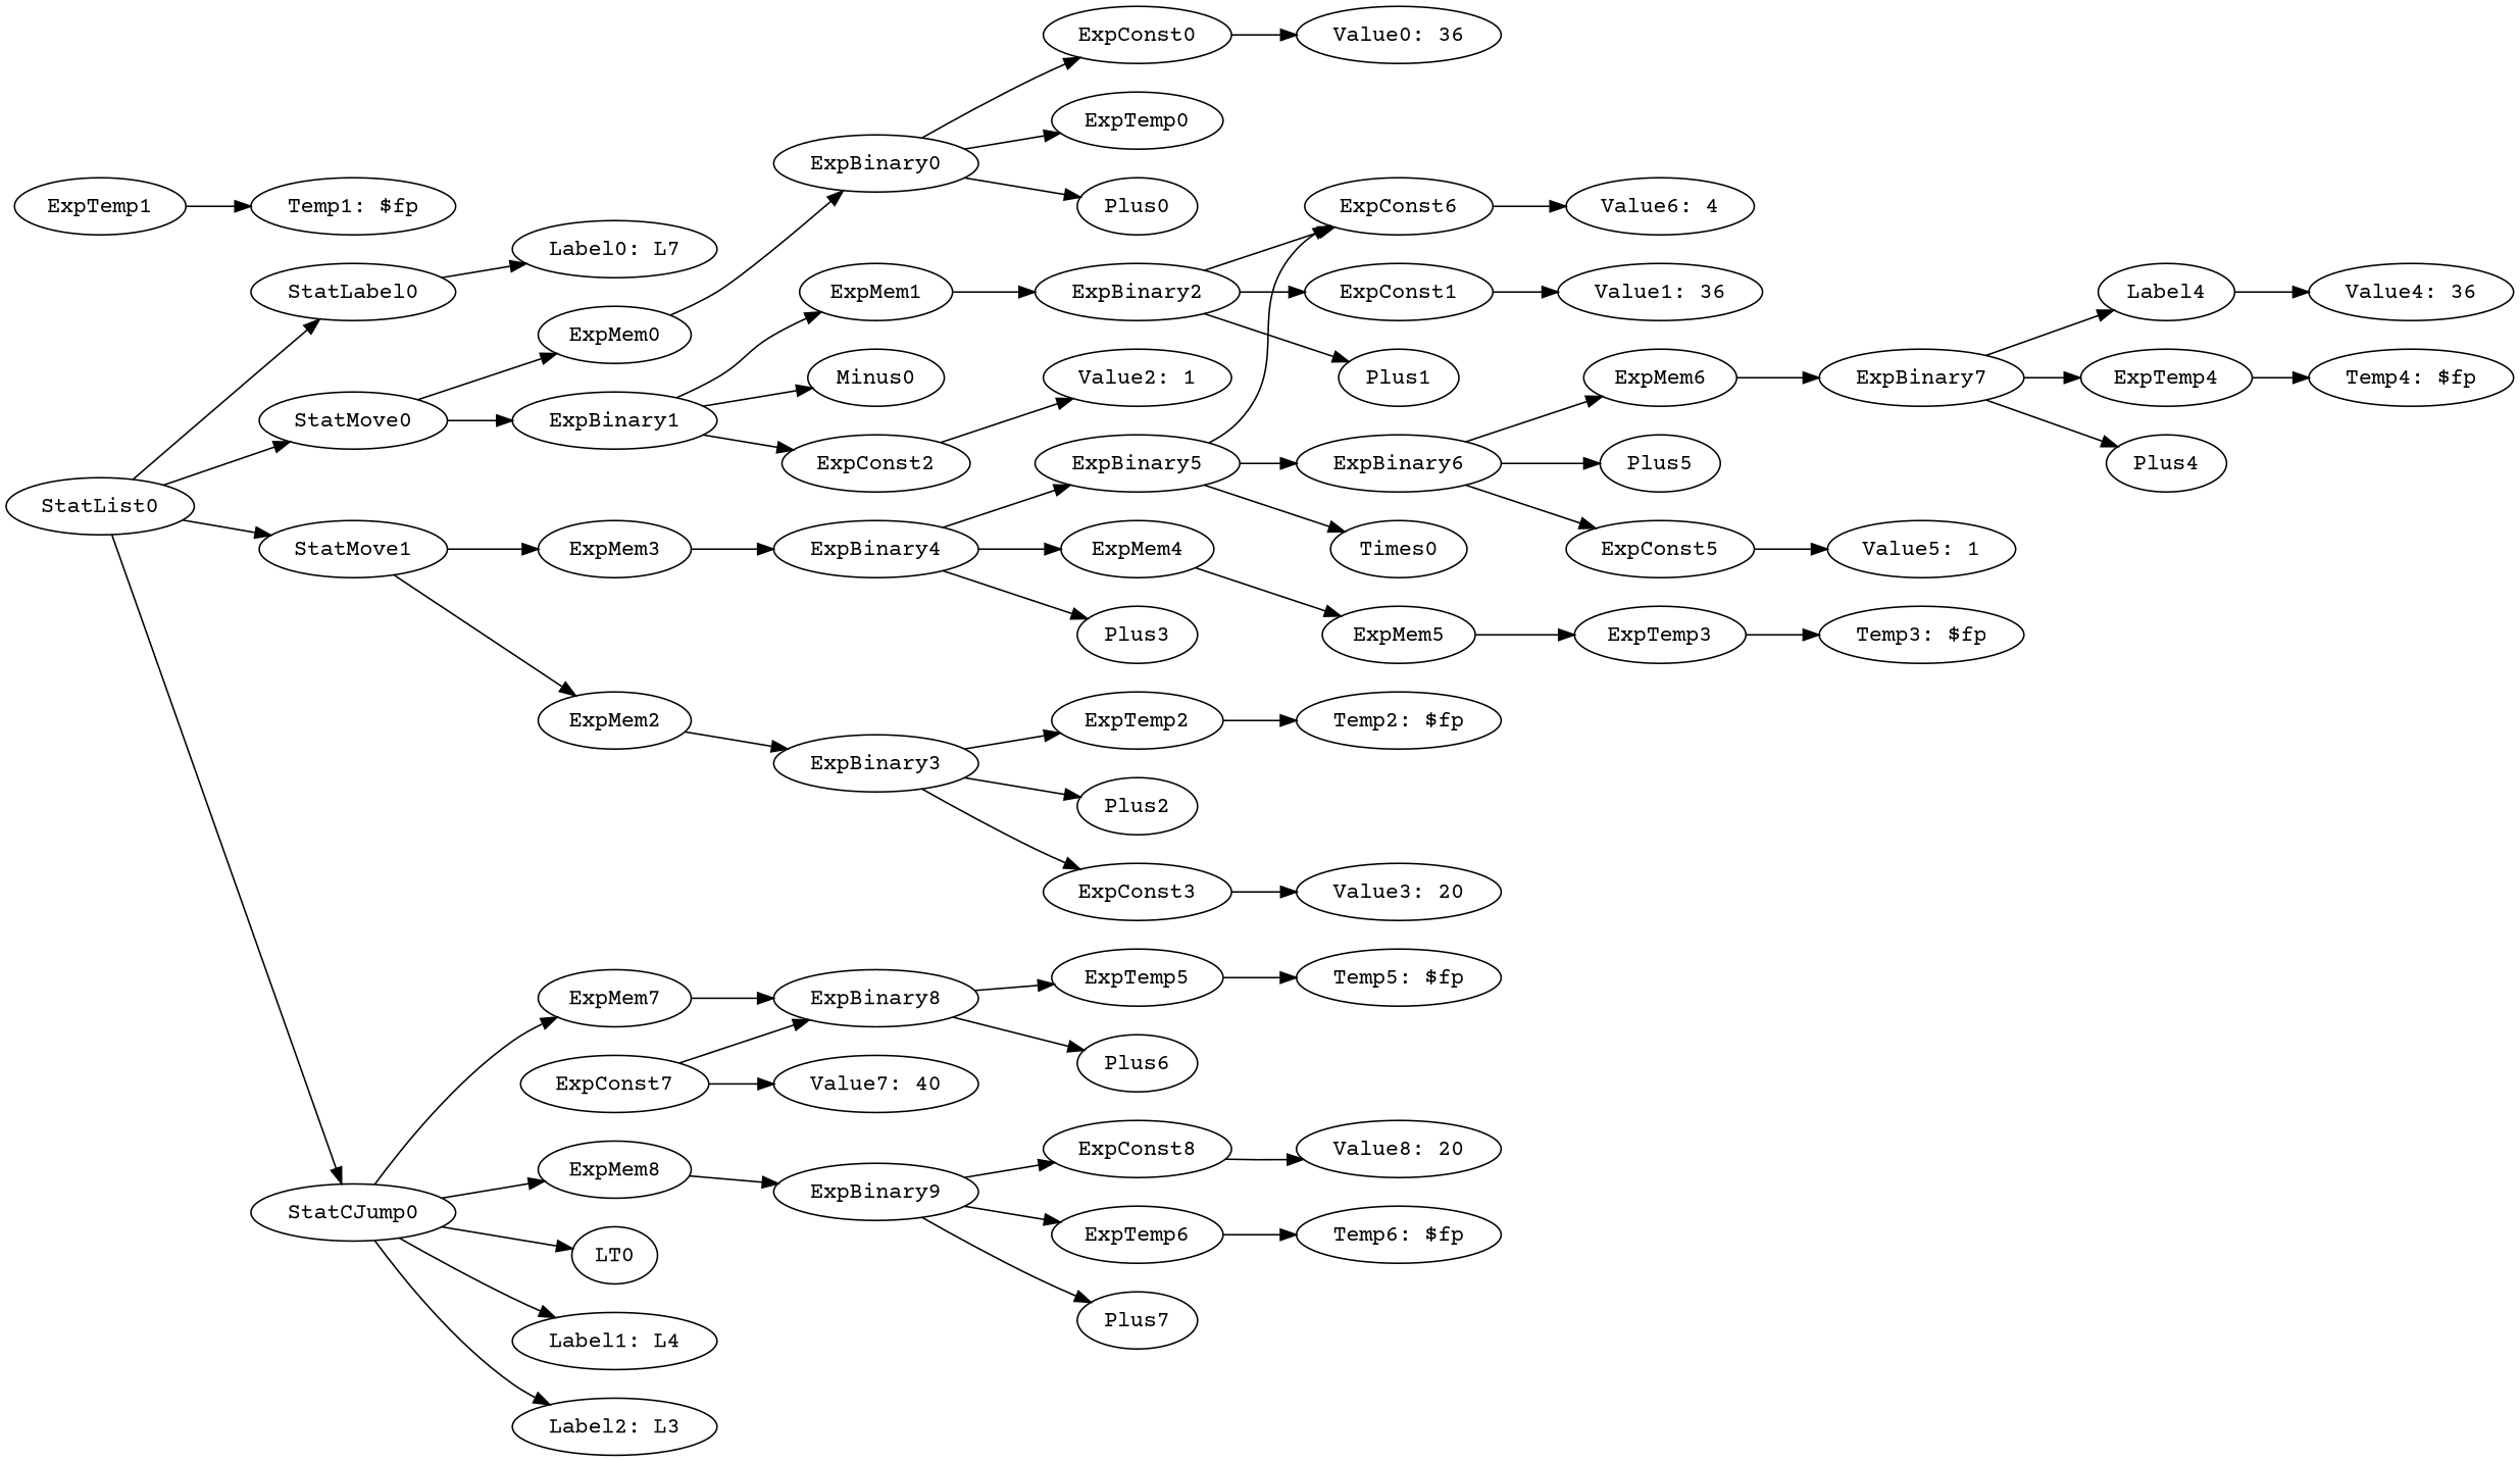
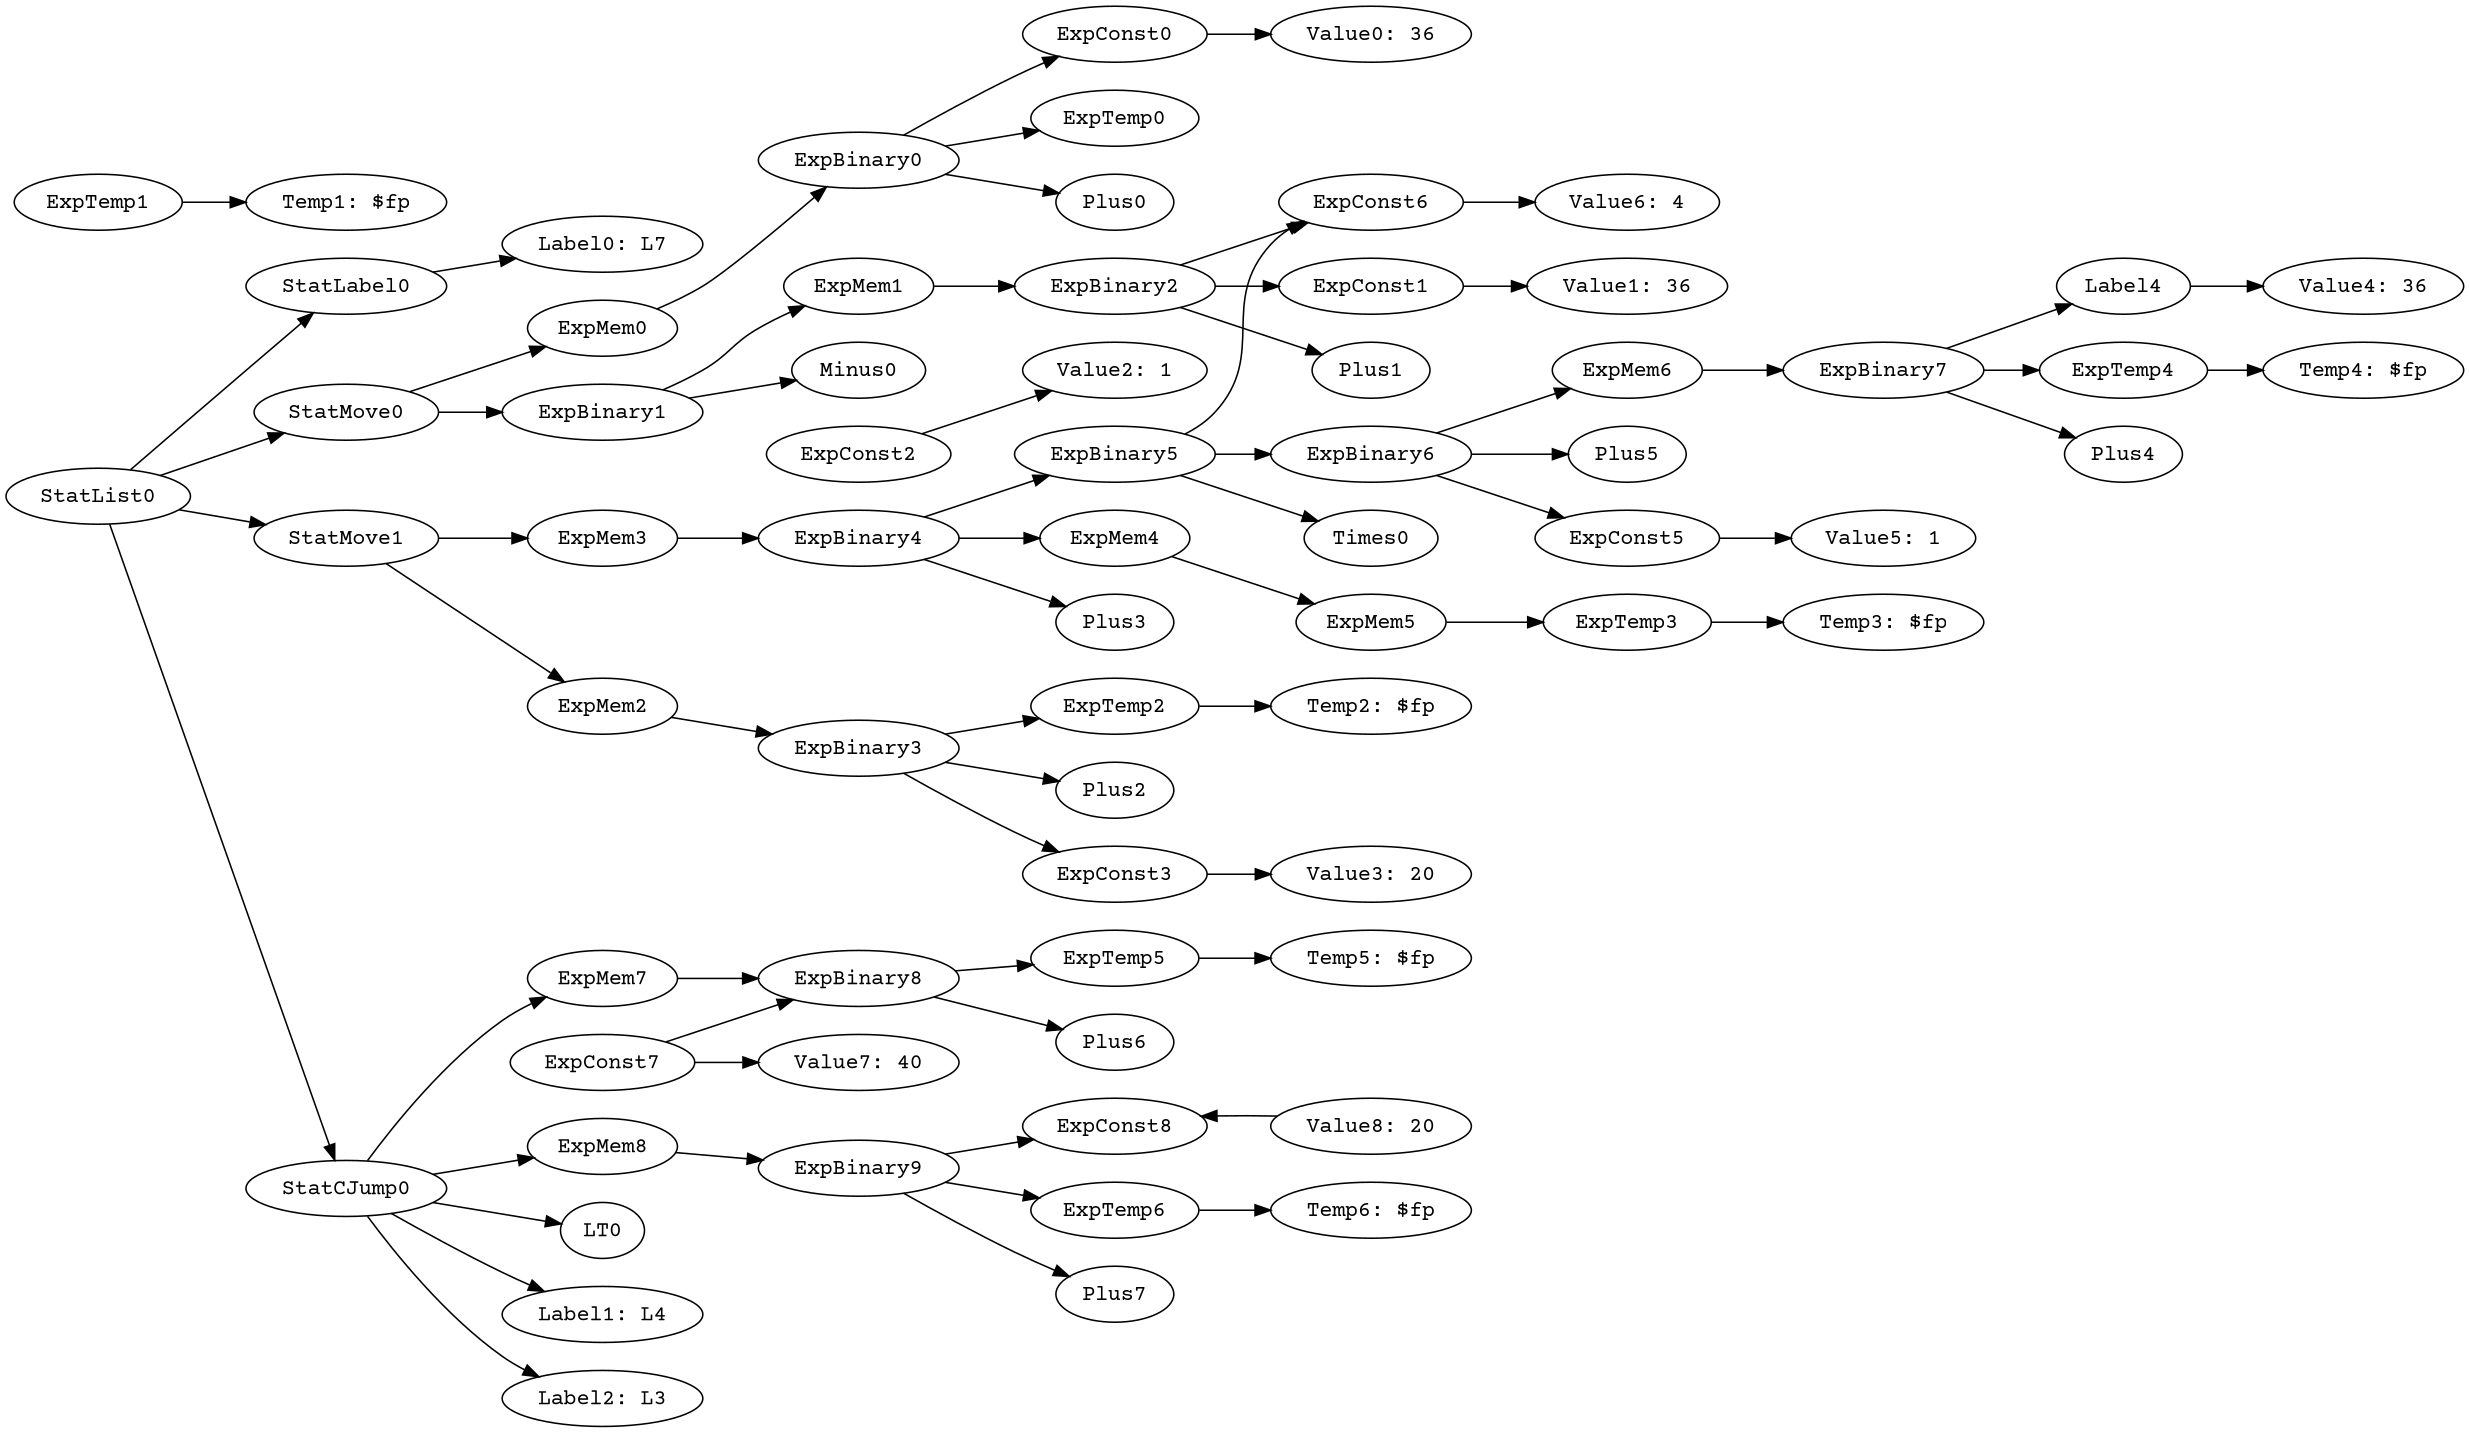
  digraph {
    fontname="Courier Prime"
    ordering=out
    rankdir=LR
    node [fontname="Courier Prime"]
    edge [fontname="Courier Prime"]
    ExpConst8
    "Value8: 20"
    ExpBinary9
    ExpTemp6
    Plus7
    "Temp6: $fp"
    ExpBinary8
    ExpTemp5
    Plus6
    "Temp5: $fp"
    ExpConst7
    "Value7: 40"
    ExpMem3
    ExpBinary4
    ExpBinary5
    ExpMem4
    Plus3
    ExpConst6
    ExpBinary6
    Times0
    ExpMem5
    "Value6: 4"
    ExpMem6
    Plus5
    ExpConst5
    ExpBinary7
    "Value5: 1"
    n28 [label=Label4]
    ExpTemp4
    Plus4
    "Value4: 36"
    "Temp4: $fp"
    ExpConst1
    "Value1: 36"
    ExpTemp1
    "Temp1: $fp"
    ExpMem0
    ExpBinary0
    ExpConst0
    ExpTemp0
    Plus0
    "Value0: 36"
    ExpBinary1
    ExpMem1
    Minus0
    ExpConst2
    ExpBinary2
    "Value2: 1"
    Plus1
    StatLabel0
    "Label0: L7"
    StatList0
    StatMove0
    StatMove1
    StatCJump0
    ExpMem2
    ExpMem7
    ExpMem8
    LT0
    "Label1: L4"
    "Label2: L3"
    ExpBinary3
    ExpTemp2
    Plus2
    ExpConst3
    "Temp2: $fp"
    "Value3: 20"
    ExpTemp3
    "Temp3: $fp"
-   ExpConst8 -> "Value8: 20"
+   "Value8: 20" -> ExpConst8
    ExpBinary9 -> ExpConst8
    ExpBinary9 -> ExpTemp6
    ExpBinary9 -> Plus7
    ExpTemp6 -> "Temp6: $fp"
    ExpBinary8 -> ExpTemp5
    ExpBinary8 -> Plus6
    ExpTemp5 -> "Temp5: $fp"
    ExpConst7 -> ExpBinary8
    ExpConst7 -> "Value7: 40"
    ExpMem3 -> ExpBinary4
    ExpBinary4 -> ExpBinary5
    ExpBinary4 -> ExpMem4
    ExpBinary4 -> Plus3
    ExpBinary5 -> ExpConst6
    ExpBinary5 -> ExpBinary6
    ExpBinary5 -> Times0
    ExpMem4 -> ExpMem5
    ExpConst6 -> "Value6: 4"
    ExpBinary6 -> ExpMem6
    ExpBinary6 -> Plus5
    ExpBinary6 -> ExpConst5
    ExpMem5 -> ExpTemp3
    ExpMem6 -> ExpBinary7
    ExpConst5 -> "Value5: 1"
    ExpBinary7 -> n28
    ExpBinary7 -> ExpTemp4
    ExpBinary7 -> Plus4
    n28 -> "Value4: 36"
    ExpTemp4 -> "Temp4: $fp"
    ExpConst1 -> "Value1: 36"
    ExpTemp1 -> "Temp1: $fp"
    ExpMem0 -> ExpBinary0
    ExpBinary0 -> ExpConst0
    ExpBinary0 -> ExpTemp0
    ExpBinary0 -> Plus0
    ExpConst0 -> "Value0: 36"
    ExpBinary1 -> ExpMem1
    ExpBinary1 -> Minus0
-   ExpBinary1 -> ExpConst2
    ExpMem1 -> ExpBinary2
    ExpConst2 -> "Value2: 1"
    ExpBinary2 -> ExpConst6
    ExpBinary2 -> ExpConst1
    ExpBinary2 -> Plus1
    StatLabel0 -> "Label0: L7"
    StatList0 -> StatLabel0
    StatList0 -> StatMove0
    StatList0 -> StatMove1
    StatList0 -> StatCJump0
    StatMove0 -> ExpMem0
    StatMove0 -> ExpBinary1
    StatMove1 -> ExpMem3
    StatMove1 -> ExpMem2
    StatCJump0 -> ExpMem7
    StatCJump0 -> ExpMem8
    StatCJump0 -> LT0
    StatCJump0 -> "Label1: L4"
    StatCJump0 -> "Label2: L3"
    ExpMem2 -> ExpBinary3
    ExpMem7 -> ExpBinary8
    ExpMem8 -> ExpBinary9
    ExpBinary3 -> ExpTemp2
    ExpBinary3 -> Plus2
    ExpBinary3 -> ExpConst3
    ExpTemp2 -> "Temp2: $fp"
    ExpConst3 -> "Value3: 20"
    ExpTemp3 -> "Temp3: $fp"
  }
